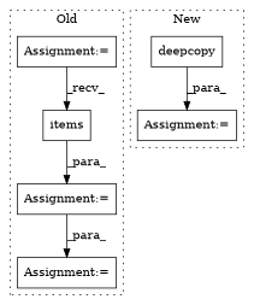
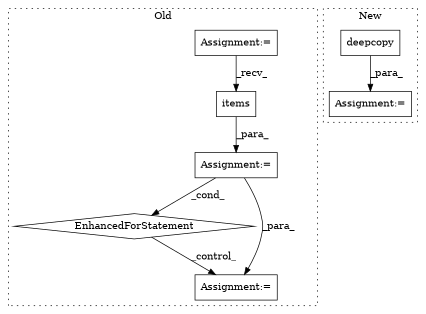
  digraph {
    node [a=7 l="74,2" s="2610,2708" shape=box]
    n1 [a=32 l=7 label=items s=2701]
    n2 [label="Assignment:="]
+   n3 [a=70 label=EnhancedForStatement shape=diamond]
    n4 [l=6 label="Assignment:=" s=1732]
    n5 [l=1 label="Assignment:=" s=2764]
    n6 [a=32 l="9,1" label=deepcopy s="3092,3107"]
    n7 [l=1 label="Assignment:=" s=3091]
    subgraph cluster_1 {
      label=Old
      style=dotted
      n1
      n2
+     n3
      n4
      n5
    }
    subgraph cluster_2 {
      label=New
      style=dotted
      n6
      n7
    }
    n1 -> n2 [label=_para_]
+   n2 -> n3 [label=_cond_]
    n2 -> n5 [label=_para_]
+   n3 -> n5 [label=_control_]
    n4 -> n1 [label=_recv_]
    n6 -> n7 [label=_para_]
  }
